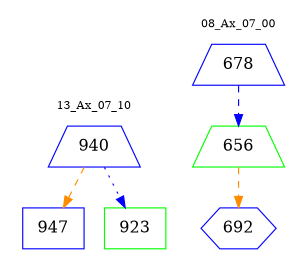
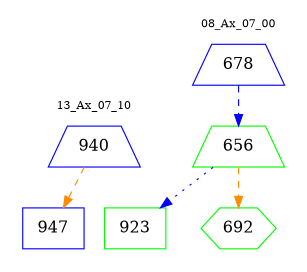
  digraph {
    node [color=blue shape=trapezium]
    edge [color=blue style=dashed]
    n1 [label=940]
    n2 [color=green label=923 shape=box]
    n3 [label=947 shape=box]
    n4 [label=678]
    n5 [color=green label=656]
-   n6 [label=692 shape=hexagon]
+   n6 [color=green label=692 shape=hexagon]
    subgraph cluster_1 {
      color=white
      fontsize=10
      label="13_Ax_07_10"
      n1
      n2
      n3
    }
    subgraph cluster_2 {
      color=white
      fontsize=10
      label="08_Ax_07_00"
      n4
      n5
      n6
    }
-   n1 -> n2 [style=dotted]
+   n5 -> n2 [style=dotted]
    n1 -> n3 [color=darkorange]
    n4 -> n5
    n5 -> n6 [color=darkorange]
  }
